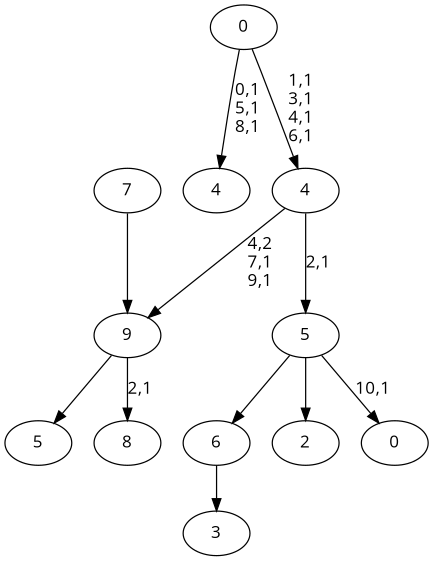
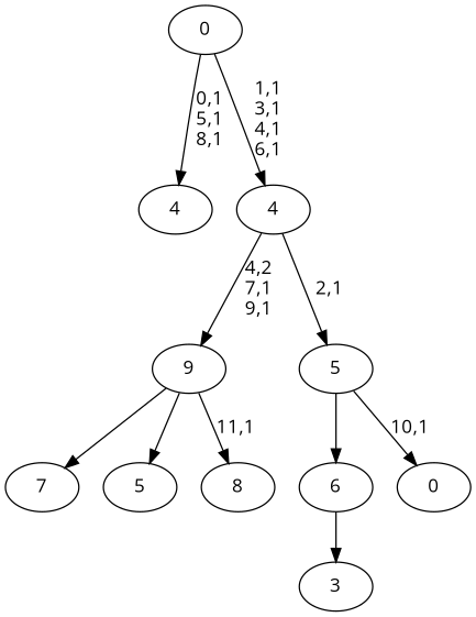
  digraph {
    fontname="Open Sans"
    node [fontname="Open Sans"]
    edge [fontname="Open Sans"]
    n1 [label=7]
    n2 [label=6]
    n3 [label=3]
    n4 [label=5]
    n5 [label=4]
-   n6 [label=2]
    n7 [label=8]
    9
    n9 [label=0]
    5
    4
    0
    n2 -> n3
-   n1 -> 9
+   9 -> n1
    9 -> n4
-   9 -> n7 [label="2,1"]
+   9 -> n7 [label="11,1"]
    5 -> n2
-   5 -> n6
    5 -> n9 [label="10,1"]
    4 -> 9 [label="4,2\n7,1\n9,1"]
    4 -> 5 [label="2,1"]
    0 -> n5 [label="0,1\n5,1\n8,1"]
    0 -> 4 [label="1,1\n3,1\n4,1\n6,1"]
  }
